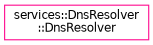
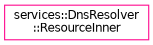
  digraph {
    rankdir=LR
-   n1 [color=deeppink fillcolor=white fontname=Helvetica fontsize=10 height=0.2 label="services::DnsResolver\l::DnsResolver" shape=record style=filled width=0.4]
+   n1 [color=deeppink fillcolor=white fontname=Helvetica fontsize=10 height=0.2 label="services::DnsResolver\l::ResourceInner" shape=record style=filled width=0.4]
  }
